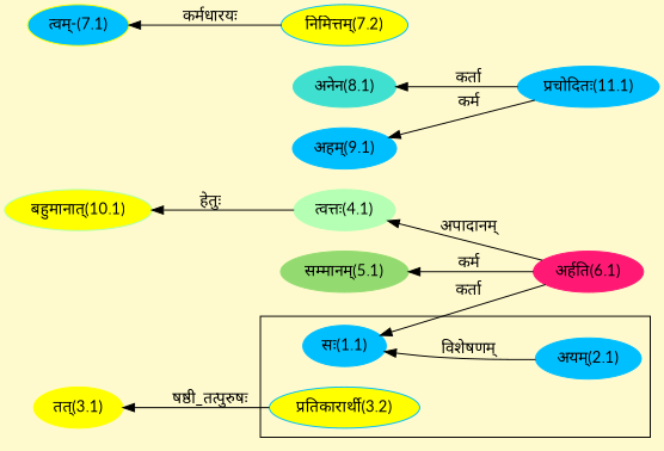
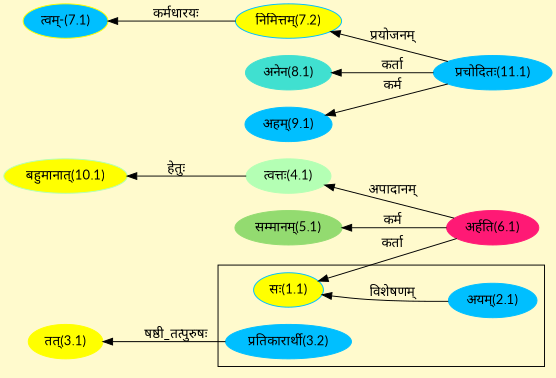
  digraph {
    bgcolor=lemonchiffon1
    compound=true
    fontname=Lato
    rankdir=LR
    node [color="#00BFFF" fontname=Lato style=filled]
    edge [dir=back fontname=Lato]
-   n1 [label="सः(1.1)"]
+   n1 [label="सः(1.1)" fillcolor="#FFFF00"]
    n2 [label="अयम्(2.1)"]
-   n3 [label="प्रतिकारार्थी(3.2)" fillcolor="#FFFF00"]
+   n3 [label="प्रतिकारार्थी(3.2)"]
    n4 [color="#FF1975" label="अर्हति(6.1)"]
    n5 [color="#FFFF00" label="तत्(3.1)"]
    n6 [color="#B4FFB4" label="त्वत्तः(4.1)"]
    n7 [color="#93DB70" label="सम्मानम्(5.1)"]
    n8 [color="#FFFF00" fillcolor="#00BFFF" label="त्वम्-(7.1)"]
    n9 [fillcolor="#FFFF00" label="निमित्तम्(7.2)"]
    n10 [label="प्रचोदितः(11.1)"]
    n11 [color="#40E0D0" label="अनेन(8.1)"]
    n12 [label="अहम्(9.1)"]
    n13 [color="#B4FFB4" fillcolor="#FFFF00" label="बहुमानात्(10.1)"]
    subgraph cluster_1 {
      n1
      n2
      n3
    }
    n1 -> n2 [label="विशेषणम्"]
    n1 -> n4 [label="कर्ता"]
    n5 -> n3 [label="षष्ठी_तत्पुरुषः"]
    n6 -> n4 [label="अपादानम्"]
    n7 -> n4 [label="कर्म"]
    n8 -> n9 [label="कर्मधारयः"]
+   n9 -> n10 [label="प्रयोजनम्"]
    n11 -> n10 [label="कर्ता"]
    n12 -> n10 [label="कर्म"]
    n13 -> n6 [label="हेतुः"]
  }
